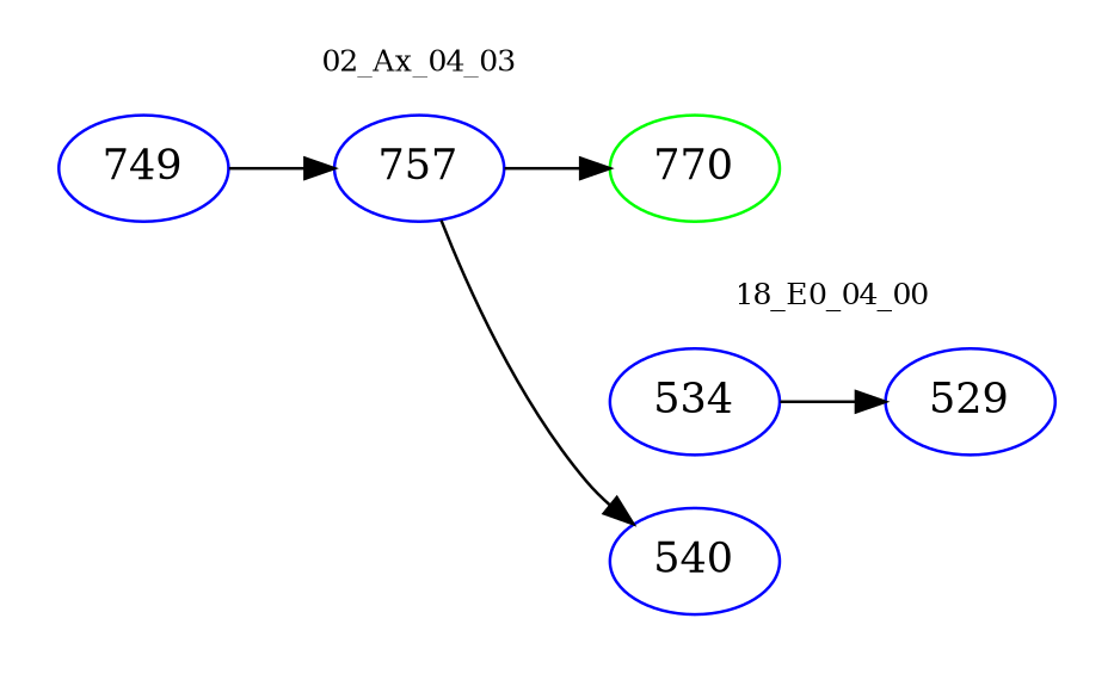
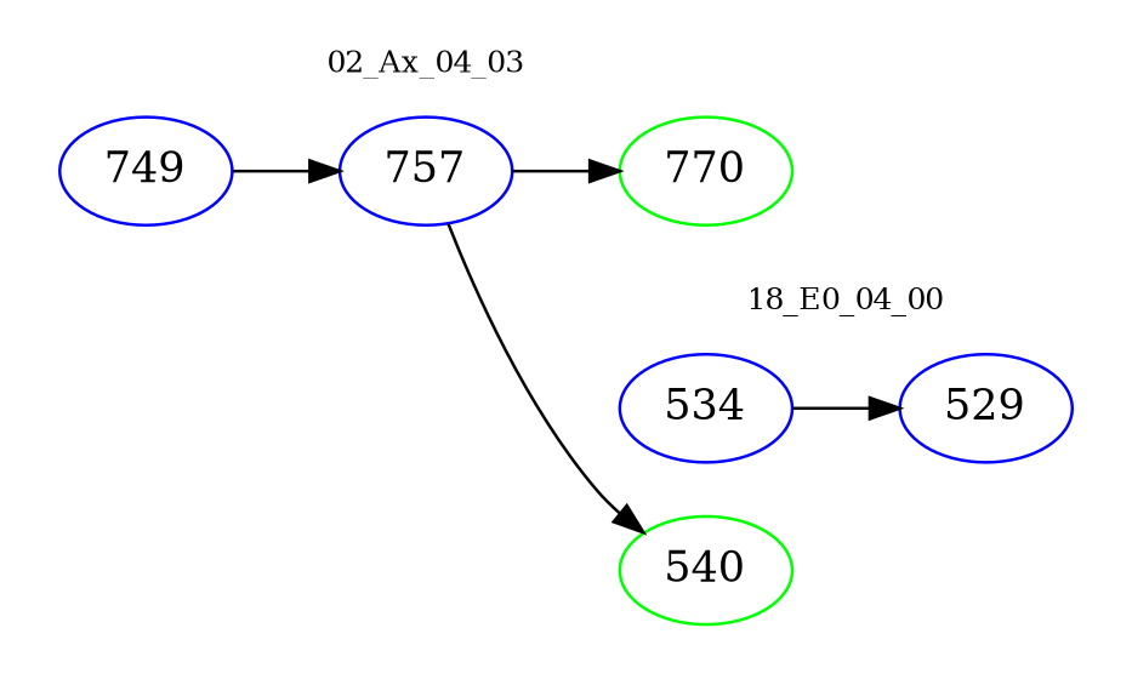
  digraph {
    rankdir=LR
    node [color=blue]
    edge [color=black]
    n1 [label=749]
    n2 [label=757]
    n3 [color=green label=770]
    n4 [label=534]
    n5 [label=529]
-   n6 [label=540]
+   n6 [color=green label=540]
    subgraph cluster_1 {
      color=white
      fontsize=10
      label="02_Ax_04_03"
      n1
      n2
      n3
    }
    subgraph cluster_2 {
      color=white
      fontsize=10
      label="18_E0_04_00"
      n4
      n5
      n6
    }
    n1 -> n2
    n2 -> n3
    n2 -> n6
    n4 -> n5
  }
